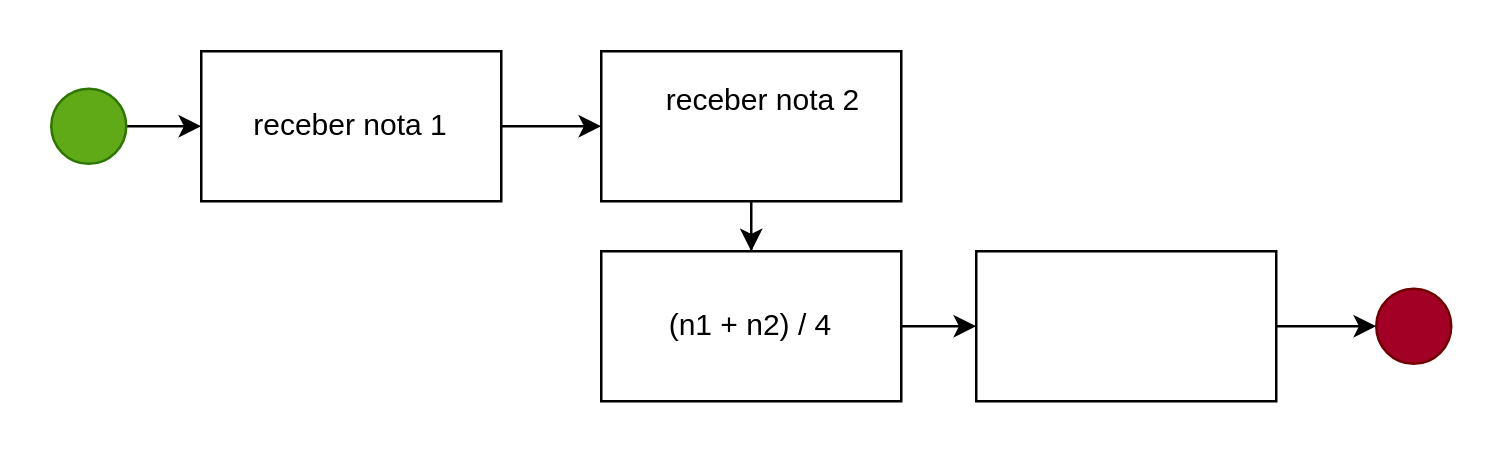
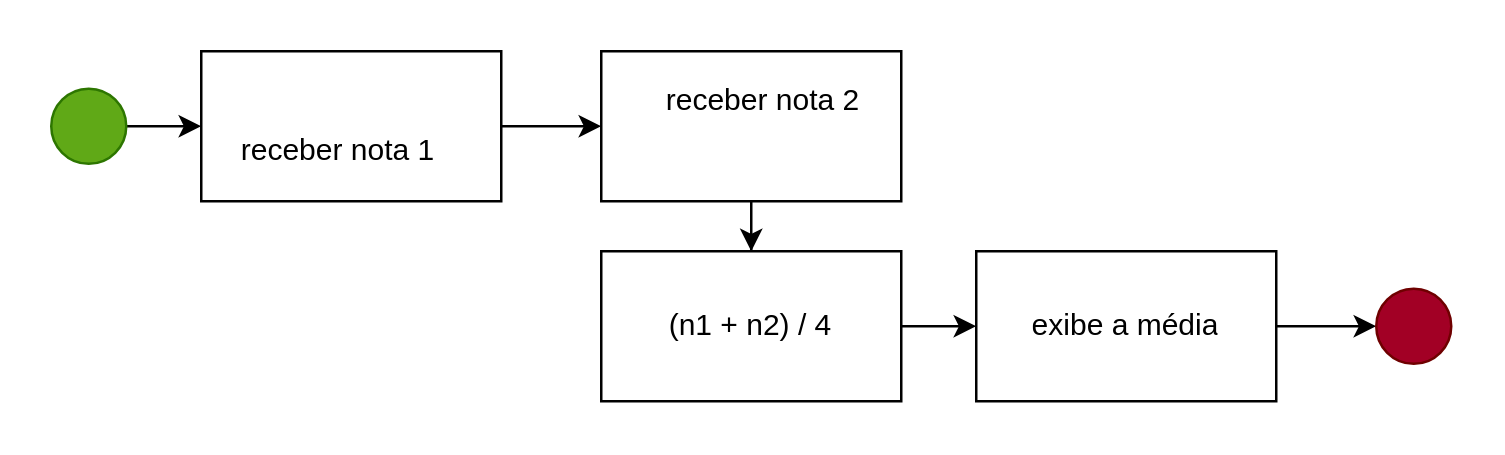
  <mxCell id="0" />
  <mxCell id="1" parent="0" />
  <mxCell id="2" value="" style="edgeStyle=orthogonalEdgeStyle;rounded=0;orthogonalLoop=1;jettySize=auto;html=1;" edge="1" parent="1" source="3" target="7"><mxGeometry relative="1" as="geometry" /></mxCell>
  <mxCell id="3" value="" style="rounded=0;whiteSpace=wrap;html=1;" vertex="1" parent="1"><mxGeometry x="80" y="20" width="120" height="60" as="geometry" /></mxCell>
  <mxCell id="4" style="edgeStyle=orthogonalEdgeStyle;rounded=0;orthogonalLoop=1;jettySize=auto;html=1;entryX=0;entryY=0.5;entryDx=0;entryDy=0;" edge="1" parent="1" source="5" target="3"><mxGeometry relative="1" as="geometry" /></mxCell>
  <mxCell id="5" value="" style="ellipse;whiteSpace=wrap;html=1;aspect=fixed;fillColor=#60a917;fontColor=#ffffff;strokeColor=#2D7600;" vertex="1" parent="1"><mxGeometry x="20" y="35" width="30" height="30" as="geometry" /></mxCell>
  <mxCell id="6" style="edgeStyle=orthogonalEdgeStyle;rounded=0;orthogonalLoop=1;jettySize=auto;html=1;" edge="1" parent="1" source="7" target="9"><mxGeometry relative="1" as="geometry" /></mxCell>
  <mxCell id="7" value="" style="rounded=0;whiteSpace=wrap;html=1;" vertex="1" parent="1"><mxGeometry x="240" y="20" width="120" height="60" as="geometry" /></mxCell>
  <mxCell id="8" value="" style="edgeStyle=orthogonalEdgeStyle;rounded=0;orthogonalLoop=1;jettySize=auto;html=1;" edge="1" parent="1" source="9" target="11"><mxGeometry relative="1" as="geometry" /></mxCell>
  <mxCell id="9" value="" style="rounded=0;whiteSpace=wrap;html=1;" vertex="1" parent="1"><mxGeometry x="240" y="100" width="120" height="60" as="geometry" /></mxCell>
  <mxCell id="10" value="" style="edgeStyle=orthogonalEdgeStyle;rounded=0;orthogonalLoop=1;jettySize=auto;html=1;" edge="1" parent="1" source="11" target="12"><mxGeometry relative="1" as="geometry" /></mxCell>
  <mxCell id="11" value="" style="rounded=0;whiteSpace=wrap;html=1;" vertex="1" parent="1"><mxGeometry x="390" y="100" width="120" height="60" as="geometry" /></mxCell>
  <mxCell id="12" value="" style="ellipse;whiteSpace=wrap;html=1;aspect=fixed;fillColor=light-dark(#A20025,#660000);fontColor=#ffffff;strokeColor=light-dark(#6F0000,#990000);" vertex="1" parent="1"><mxGeometry x="550" y="115" width="30" height="30" as="geometry" /></mxCell>
- <mxCell id="13" value="receber nota 1" style="text;html=1;strokeColor=none;fillColor=none;align=center;verticalAlign=middle;whiteSpace=wrap;overflow=hidden;" vertex="1" parent="1"><mxGeometry x="90" y="40" width="100" height="20" as="geometry" /></mxCell>
+ <mxCell id="13" value="receber nota 1" style="text;html=1;strokeColor=none;fillColor=none;align=center;verticalAlign=middle;whiteSpace=wrap;overflow=hidden;" vertex="1" parent="1"><mxGeometry x="85" y="50" width="100" height="20" as="geometry" /></mxCell>
  <mxCell id="14" value="receber nota 2" style="text;html=1;strokeColor=none;fillColor=none;align=center;verticalAlign=middle;whiteSpace=wrap;overflow=hidden;" vertex="1" parent="1"><mxGeometry x="255" y="30" width="100" height="20" as="geometry" /></mxCell>
  <mxCell id="15" value="(n1 + n2) / 4" style="text;html=1;strokeColor=none;fillColor=none;align=center;verticalAlign=middle;whiteSpace=wrap;overflow=hidden;" vertex="1" parent="1"><mxGeometry x="250" y="120" width="100" height="20" as="geometry" /></mxCell>
+ <mxCell id="16" value="exibe a média" style="text;html=1;strokeColor=none;fillColor=none;align=center;verticalAlign=middle;whiteSpace=wrap;overflow=hidden;" vertex="1" parent="1"><mxGeometry x="400" y="120" width="100" height="20" as="geometry" /></mxCell>
